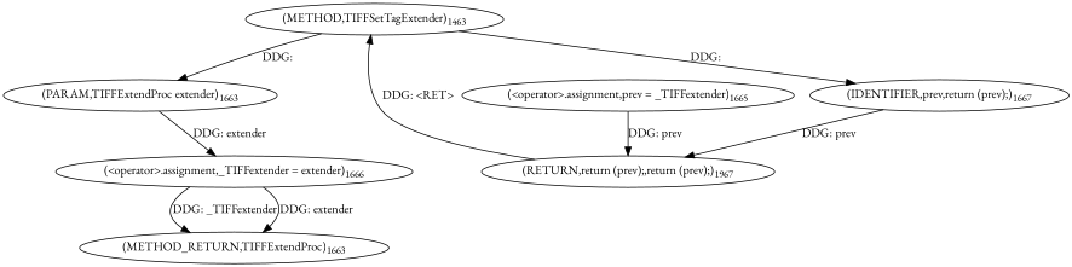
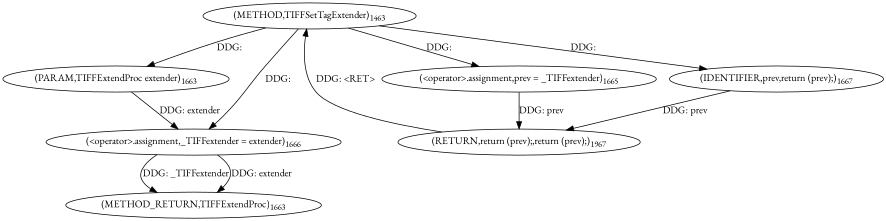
  digraph {
    fontname="EB Garamond"
    node [fontname="EB Garamond"]
    edge [fontname="EB Garamond"]
    n1 [label=<(METHOD,TIFFSetTagExtender)<SUB>1463</SUB>>]
    n2 [label=<(PARAM,TIFFExtendProc extender)<SUB>1663</SUB>>]
    n3 [label=<(&lt;operator&gt;.assignment,prev = _TIFFextender)<SUB>1665</SUB>>]
    n4 [label=<(&lt;operator&gt;.assignment,_TIFFextender = extender)<SUB>1666</SUB>>]
    n5 [label=<(IDENTIFIER,prev,return (prev);)<SUB>1667</SUB>>]
    n6 [label=<(RETURN,return (prev);,return (prev);)<SUB>1967</SUB>>]
    n7 [label=<(METHOD_RETURN,TIFFExtendProc)<SUB>1663</SUB>>]
    n1 -> n2 [label="DDG: "]
+   n1 -> n3 [label="DDG: "]
+   n1 -> n4 [label="DDG: "]
    n1 -> n5 [label="DDG: "]
    n2 -> n4 [label="DDG: extender"]
    n3 -> n6 [label="DDG: prev"]
    n4 -> n7 [label="DDG: _TIFFextender"]
    n4 -> n7 [label="DDG: extender"]
    n5 -> n6 [label="DDG: prev"]
    n6 -> n1 [label="DDG: &lt;RET&gt;"]
  }
